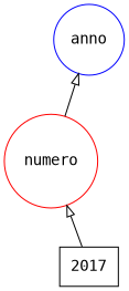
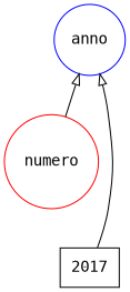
  digraph {
    fontname="DejaVu Sans Mono"
    rankdir=BT
    node [fontname="DejaVu Sans Mono" shape=circle]
    edge [arrowhead=empty fontname="DejaVu Sans Mono"]
    n1 [label=2017 shape=box]
    n2 [color=red label=numero]
    n3 [color=blue label=anno]
    subgraph sub_1 {
      rank=source
      n1
    }
    subgraph sub_2 {
      rank=same
      n2
    }
    subgraph sub_3 {
      rank=same
      n3
    }
    subgraph sub_4 {
      rank=same
    }
    subgraph sub_5 {
      rank=same
    }
-   n1 -> n2
+   n1 -> n3
    n2 -> n3
  }
